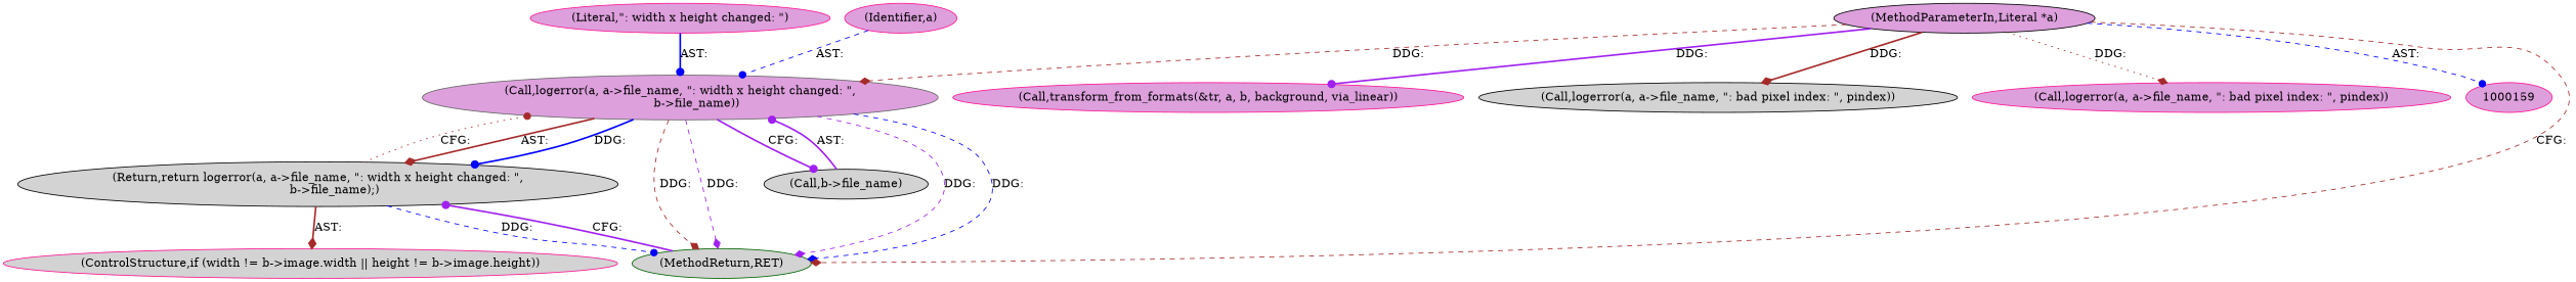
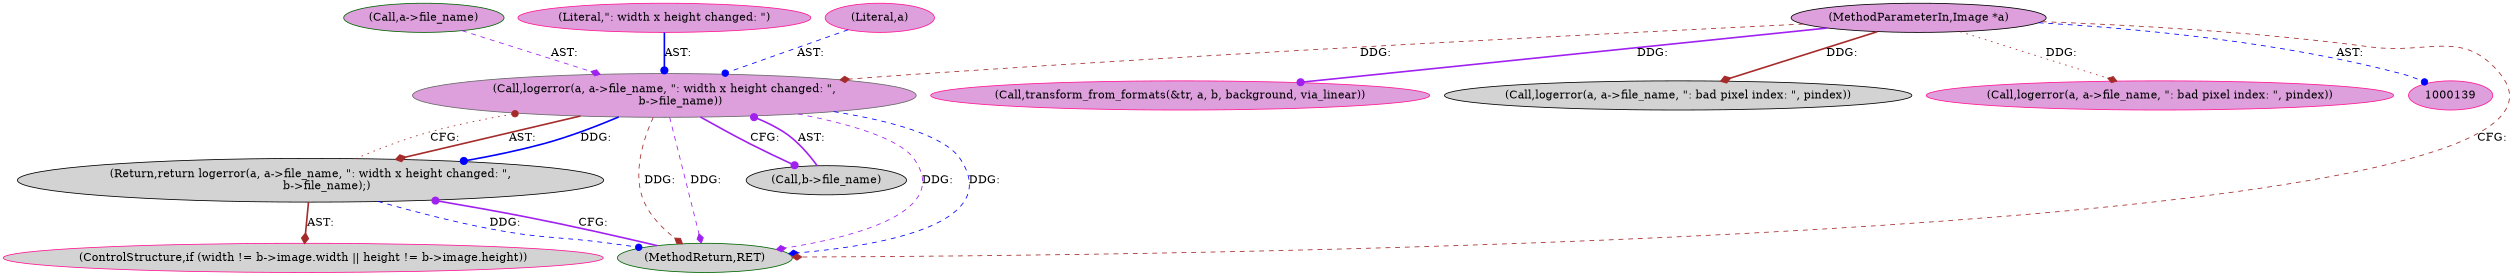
  digraph {
    node [color=deeppink fillcolor=plum style=filled]
    edge [arrowhead=diamond color=brown style=dashed]
    n1 [color=gray40 label="(Call,logerror(a, a->file_name, \": width x height changed: \",\n         b->file_name))"]
    n2 [color=black fillcolor=lightgrey label="(Return,return logerror(a, a->file_name, \": width x height changed: \",\n         b->file_name);)"]
    n3 [color=black fillcolor=lightgrey label="(Call,b->file_name)"]
    n4 [color=darkgreen fillcolor=lightgrey label="(MethodReturn,RET)"]
    n5 [fillcolor=lightgrey label="(ControlStructure,if (width != b->image.width || height != b->image.height))"]
-   n6 [color=black label="(MethodParameterIn,Literal *a)"]
+   n6 [color=black label="(MethodParameterIn,Image *a)"]
    n7 [label="(Call,transform_from_formats(&tr, a, b, background, via_linear))"]
    n8 [color=black fillcolor=lightgrey label="(Call,logerror(a, a->file_name, \": bad pixel index: \", pindex))"]
    n9 [label="(Call,logerror(a, a->file_name, \": bad pixel index: \", pindex))"]
-   1000139 [label=1000159]
+   1000139
    n11 [label="(Literal,\": width x height changed: \")"]
-   n12 [label="(Identifier,a)"]
+   n12 [label="(Literal,a)"]
+   n13 [color=darkgreen label="(Call,a->file_name)"]
    n1 -> n2 [label="AST: " style=bold]
    n1 -> n2 [arrowhead=dot color=blue label="DDG: " style=bold]
    n1 -> n3 [arrowhead=dot color=purple label="CFG: " style=bold]
    n1 -> n4 [label="DDG: "]
    n1 -> n4 [color=purple label="DDG: "]
    n1 -> n4 [color=purple label="DDG: "]
    n1 -> n4 [color=blue label="DDG: "]
    n2 -> n1 [arrowhead=dot label="CFG: " style=dotted]
    n2 -> n4 [arrowhead=dot color=blue label="DDG: "]
    n2 -> n5 [label="AST: " style=bold]
    n3 -> n1 [arrowhead=dot color=purple label="AST: " style=bold]
    n4 -> n2 [arrowhead=dot color=purple label="CFG: " style=bold]
    n6 -> n1 [label="DDG: "]
    n6 -> n4 [label="CFG: "]
    n6 -> n7 [arrowhead=dot color=purple label="DDG: " style=bold]
    n6 -> n8 [label="DDG: " style=bold]
    n6 -> n9 [label="DDG: " style=dotted]
    n6 -> 1000139 [arrowhead=dot color=blue label="AST: "]
    n11 -> n1 [arrowhead=dot color=blue label="AST: " style=bold]
    n12 -> n1 [arrowhead=dot color=blue label="AST: "]
+   n13 -> n1 [color=purple label="AST: "]
  }
